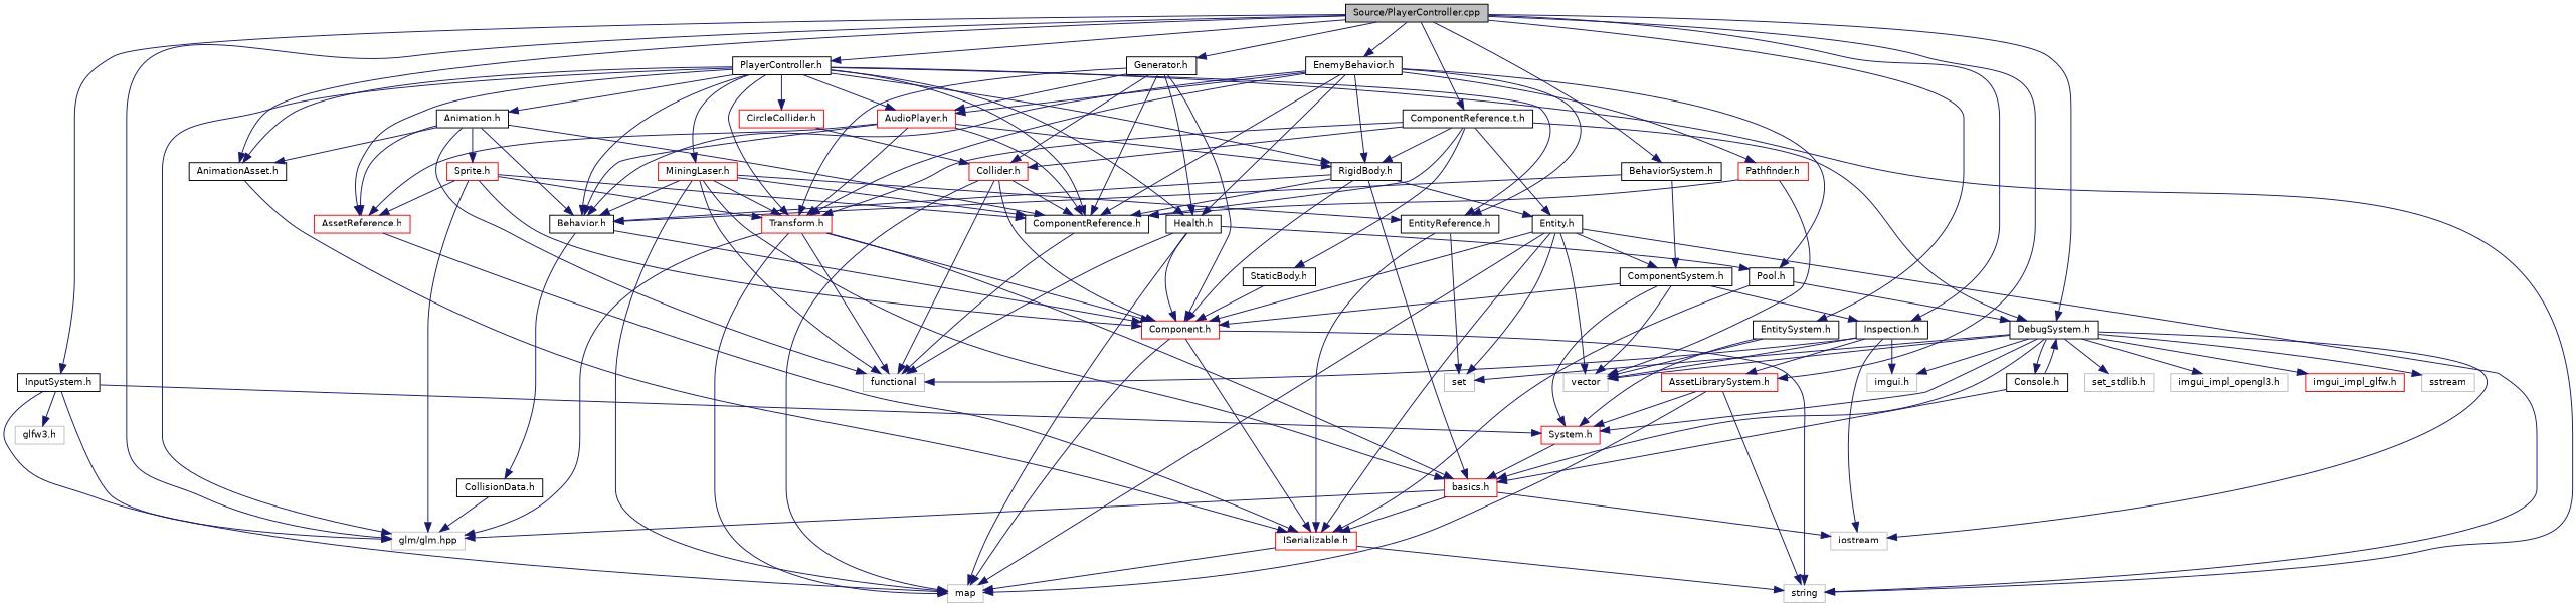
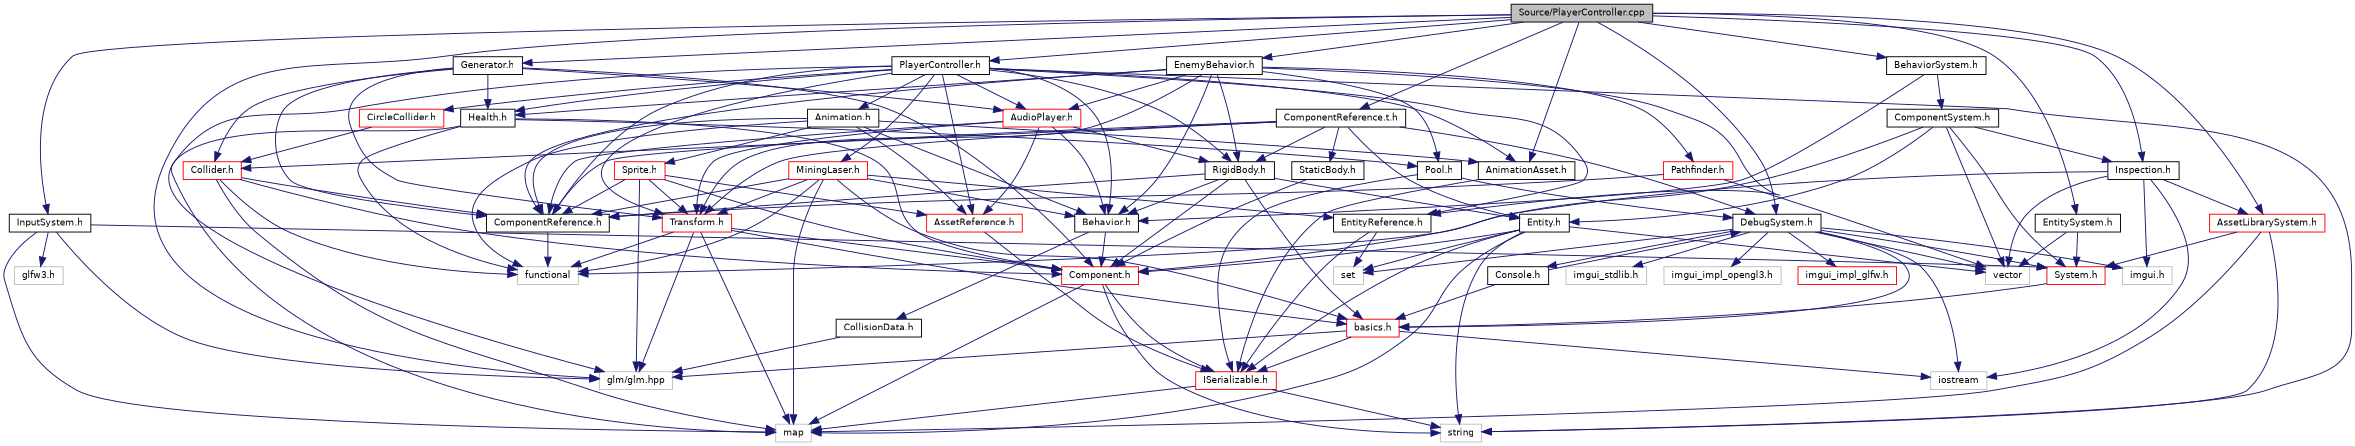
  digraph {
    node [color=black fillcolor=white fontname=Helvetica fontsize=10 shape=record style=filled]
    edge [color=midnightblue fontname=Helvetica fontsize=10 labelfontname=Helvetica labelfontsize=10 style=solid]
    n1 [fillcolor=grey75 fontcolor=black height=0.2 label="Source/PlayerController.cpp" width=0.4]
    n2 [height=0.2 label="PlayerController.h" width=0.4]
    n3 [color=grey75 height=0.2 label="glm/glm.hpp" width=0.4]
    n4 [height=0.2 label="AnimationAsset.h" width=0.4]
    n5 [height=0.2 label="DebugSystem.h" width=0.4]
    n6 [height=0.2 label="BehaviorSystem.h" width=0.4]
    n7 [height=0.2 label="Inspection.h" width=0.4]
    n8 [color=red height=0.2 label="AssetLibrarySystem.h" width=0.4]
    n9 [height=0.2 label="InputSystem.h" width=0.4]
    n10 [height=0.2 label="EnemyBehavior.h" width=0.4]
    n11 [height=0.2 label="EntitySystem.h" width=0.4]
    n12 [height=0.2 label="Generator.h" width=0.4]
    n13 [height=0.2 label="ComponentReference.t.h" width=0.4]
    n14 [height=0.2 label="Behavior.h" width=0.4]
    n15 [color=grey75 height=0.2 label=string width=0.4]
    n16 [height=0.2 label="ComponentReference.h" width=0.4]
    n17 [height=0.2 label="RigidBody.h" width=0.4]
    n18 [height=0.2 label="Animation.h" width=0.4]
    n19 [color=red height=0.2 label="Transform.h" width=0.4]
    n20 [color=red height=0.2 label="AssetReference.h" width=0.4]
    n21 [color=red height=0.2 label="AudioPlayer.h" width=0.4]
    n22 [height=0.2 label="Health.h" width=0.4]
    n23 [color=red height=0.2 label="CircleCollider.h" width=0.4]
    n24 [height=0.2 label="EntityReference.h" width=0.4]
    n25 [color=red height=0.2 label="MiningLaser.h" width=0.4]
    n26 [color=red height=0.2 label="ISerializable.h" width=0.4]
    n27 [color=red height=0.2 label="basics.h" width=0.4]
    n28 [color=grey75 height=0.2 label=iostream width=0.4]
    n29 [color=grey75 height=0.2 label=vector width=0.4]
    n30 [color=grey75 height=0.2 label=set width=0.4]
    n31 [color=red height=0.2 label="System.h" width=0.4]
    n32 [color=grey75 height=0.2 label="imgui.h" width=0.4]
-   n33 [color=grey75 height=0.2 label="set_stdlib.h" width=0.4]
+   n33 [color=grey75 height=0.2 label="imgui_stdlib.h" width=0.4]
    n34 [color=grey75 height=0.2 label="imgui_impl_opengl3.h" width=0.4]
    n35 [color=red height=0.2 label="imgui_impl_glfw.h" width=0.4]
    n36 [height=0.2 label="Console.h" width=0.4]
-   n37 [color=grey75 height=0.2 label=sstream width=0.4]
    n38 [height=0.2 label="ComponentSystem.h" width=0.4]
    n39 [color=grey75 height=0.2 label=functional width=0.4]
    n40 [color=grey75 height=0.2 label=map width=0.4]
    n41 [color=grey75 height=0.2 label="glfw3.h" width=0.4]
    n42 [height=0.2 label="Pool.h" width=0.4]
    n43 [color=red height=0.2 label="Pathfinder.h" width=0.4]
    n44 [color=red height=0.2 label="Component.h" width=0.4]
    n45 [color=red height=0.2 label="Collider.h" width=0.4]
    n46 [height=0.2 label="Entity.h" width=0.4]
    n47 [height=0.2 label="StaticBody.h" width=0.4]
    n48 [height=0.2 label="CollisionData.h" width=0.4]
    n49 [color=red height=0.2 label="Sprite.h" width=0.4]
    n1 -> n2
    n1 -> n3
    n1 -> n4
    n1 -> n5
    n1 -> n6
    n1 -> n7
    n1 -> n8
    n1 -> n9
    n1 -> n10
    n1 -> n11
    n1 -> n12
    n1 -> n13
    n2 -> n3
    n2 -> n4
    n2 -> n14
    n2 -> n15
    n2 -> n16
    n2 -> n17
    n2 -> n18
    n2 -> n19
    n2 -> n20
    n2 -> n21
    n2 -> n22
    n2 -> n23
    n2 -> n24
    n2 -> n25
    n4 -> n26
    n5 -> n27
    n5 -> n28
    n5 -> n29
    n5 -> n30
    n5 -> n31
    n5 -> n32
    n5 -> n33
    n5 -> n34
    n5 -> n35
    n5 -> n36
-   n5 -> n37
    n6 -> n14
    n6 -> n38
    n7 -> n8
    n7 -> n28
    n7 -> n29
    n7 -> n32
    n7 -> n39
    n8 -> n15
    n8 -> n31
    n8 -> n40
    n9 -> n3
    n9 -> n31
    n9 -> n40
    n9 -> n41
    n10 -> n14
    n10 -> n16
    n10 -> n17
    n10 -> n19
    n10 -> n21
    n10 -> n22
    n10 -> n24
    n10 -> n42
    n10 -> n43
    n11 -> n29
    n11 -> n31
    n12 -> n16
    n12 -> n19
    n12 -> n21
    n12 -> n22
    n12 -> n44
    n12 -> n45
    n13 -> n5
    n13 -> n16
    n13 -> n17
    n13 -> n19
    n13 -> n45
    n13 -> n46
    n13 -> n47
    n14 -> n44
    n14 -> n48
    n16 -> n39
    n17 -> n14
    n17 -> n16
    n17 -> n27
    n17 -> n44
    n17 -> n46
    n18 -> n4
    n18 -> n14
    n18 -> n16
    n18 -> n20
    n18 -> n39
    n18 -> n49
    n19 -> n3
    n19 -> n27
    n19 -> n39
    n19 -> n40
    n19 -> n44
    n20 -> n26
    n21 -> n14
    n21 -> n16
    n21 -> n17
    n21 -> n19
    n21 -> n20
    n22 -> n39
    n22 -> n40
    n22 -> n42
    n22 -> n44
    n23 -> n45
    n24 -> n26
    n24 -> n30
    n25 -> n14
    n25 -> n16
    n25 -> n19
    n25 -> n24
    n25 -> n27
    n25 -> n39
    n25 -> n40
    n26 -> n15
    n26 -> n40
    n27 -> n3
    n27 -> n26
    n27 -> n28
    n31 -> n27
    n36 -> n5
    n36 -> n27
    n38 -> n7
    n38 -> n29
    n38 -> n31
    n38 -> n44
-   n46 -> n38
+   n38 -> n46
    n42 -> n5
    n42 -> n26
    n43 -> n16
    n43 -> n29
    n44 -> n15
    n44 -> n26
    n44 -> n40
    n45 -> n16
    n45 -> n39
    n45 -> n40
    n45 -> n44
    n46 -> n15
    n46 -> n26
    n46 -> n29
    n46 -> n30
    n46 -> n40
    n46 -> n44
    n47 -> n44
    n48 -> n3
    n49 -> n3
    n49 -> n16
    n49 -> n19
    n49 -> n20
    n49 -> n44
  }
